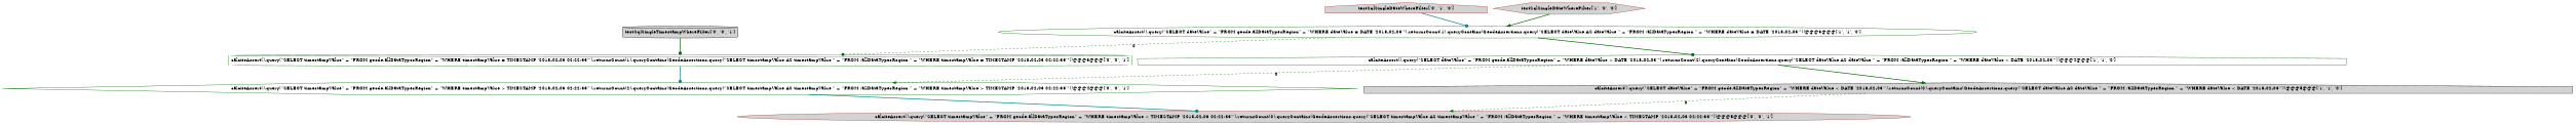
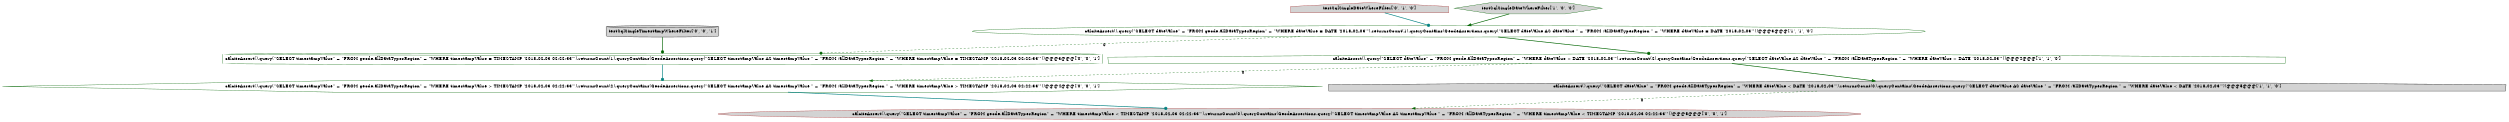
  digraph {
    node [fillcolor=lightgray shape=house style=filled color=darkgreen]
    edge [style=bold color=darkgreen arrowhead=dot]
    n1 [fillcolor=white label="calciteAssert().query(\"SELECT timestampValue\" + \"FROM geode.allDataTypesRegion\" + \"WHERE timestampValue > TIMESTAMP '2018-02-03 02:22:33'\").returnsCount(2).queryContains(GeodeAssertions.query(\"SELECT timestampValue AS timestampValue \" + \"FROM /allDataTypesRegion \" + \"WHERE timestampValue > TIMESTAMP '2018-02-03 02:22:33'\"))@@@4@@@['0', '0', '1']" shape=hexagon]
    n2 [label="calciteAssert().query(\"SELECT timestampValue\" + \"FROM geode.allDataTypesRegion\" + \"WHERE timestampValue < TIMESTAMP '2018-02-03 02:22:33'\").returnsCount(0).queryContains(GeodeAssertions.query(\"SELECT timestampValue AS timestampValue \" + \"FROM /allDataTypesRegion \" + \"WHERE timestampValue < TIMESTAMP '2018-02-03 02:22:33'\"))@@@5@@@['0', '0', '1']" shape=ellipse color=brown]
    n3 [fillcolor=white label="calciteAssert().query(\"SELECT dateValue\" + \"FROM geode.allDataTypesRegion\" + \"WHERE dateValue > DATE '2018-02-03'\").returnsCount(2).queryContains(GeodeAssertions.query(\"SELECT dateValue AS dateValue \" + \"FROM /allDataTypesRegion \" + \"WHERE dateValue > DATE '2018-02-03'\"))@@@4@@@['1', '1', '0']"]
    n4 [label="calciteAssert().query(\"SELECT dateValue\" + \"FROM geode.allDataTypesRegion\" + \"WHERE dateValue < DATE '2018-02-03'\").returnsCount(0).queryContains(GeodeAssertions.query(\"SELECT dateValue AS dateValue \" + \"FROM /allDataTypesRegion \" + \"WHERE dateValue < DATE '2018-02-03'\"))@@@5@@@['1', '1', '0']" color=black]
    n5 [fillcolor=white label="calciteAssert().query(\"SELECT timestampValue\" + \"FROM geode.allDataTypesRegion\" + \"WHERE timestampValue = TIMESTAMP '2018-02-03 02:22:33'\").returnsCount(1).queryContains(GeodeAssertions.query(\"SELECT timestampValue AS timestampValue \" + \"FROM /allDataTypesRegion \" + \"WHERE timestampValue = TIMESTAMP '2018-02-03 02:22:33'\"))@@@3@@@['0', '0', '1']" shape=cylinder]
    n6 [label="testSqlSingleTimestampWhereFilter['0', '0', '1']" shape=cylinder color=black]
    n7 [label="testSqlSingleDateWhereFilter['0', '1', '0']" color=brown]
    n8 [fillcolor=white label="calciteAssert().query(\"SELECT dateValue\" + \"FROM geode.allDataTypesRegion\" + \"WHERE dateValue = DATE '2018-02-03'\").returnsCount(1).queryContains(GeodeAssertions.query(\"SELECT dateValue AS dateValue \" + \"FROM /allDataTypesRegion \" + \"WHERE dateValue = DATE '2018-02-03'\"))@@@3@@@['1', '1', '0']" shape=ellipse]
-   n9 [label="testSqlSingleDateWhereFilter['1', '0', '0']" shape=hexagon color=brown]
+   n9 [label="testSqlSingleDateWhereFilter['1', '0', '0']" shape=hexagon]
    n1 -> n2 [color=teal]
    n3 -> n1 [label=0 style=dashed arrowhead=normal]
    n3 -> n4 [arrowhead=normal]
    n4 -> n2 [label=0 style=dashed arrowhead=normal]
    n5 -> n1 [color=teal]
    n6 -> n5
    n7 -> n8 [color=teal]
    n8 -> n3
    n8 -> n5 [label=0 style=dashed]
    n9 -> n8 [arrowhead=normal]
  }
